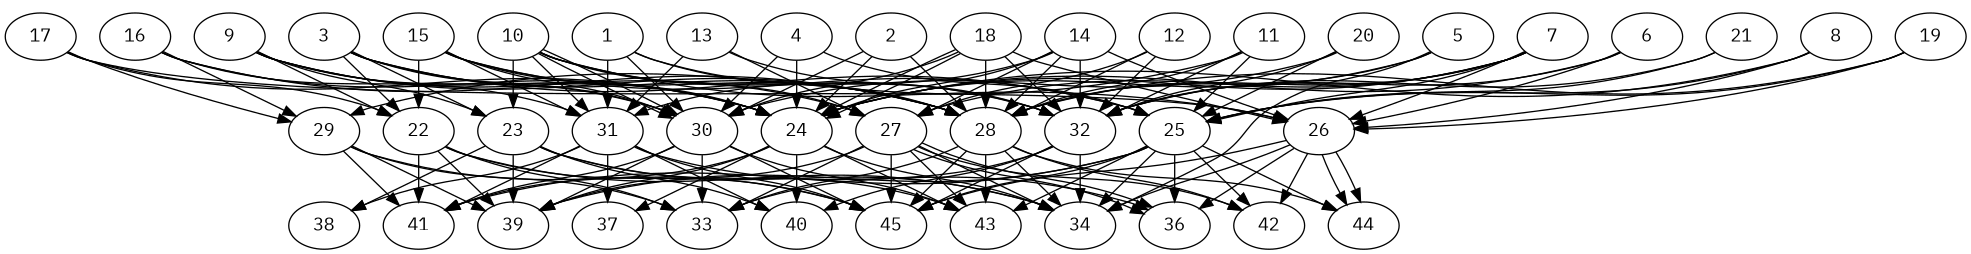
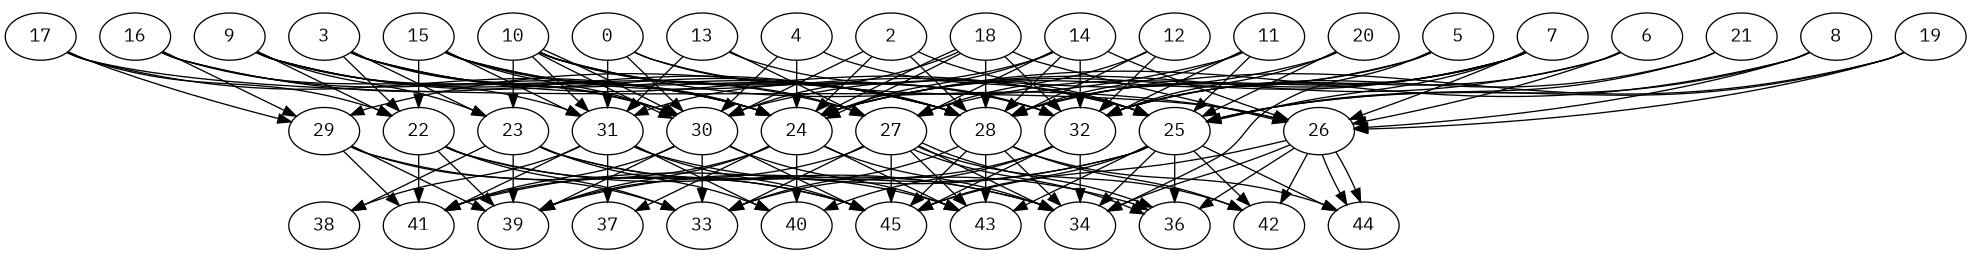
  digraph {
    fontname="IBM Plex Mono"
    node [alpha=0.07 fontname="IBM Plex Mono"]
    edge [fontname="IBM Plex Mono"]
-   1 [expect_size=21871941978028896]
+   1 [expect_size=21871941978028896 label=0]
    28 [alpha=0.15 expect_size=66182565289063064]
    30 [alpha=0.14 expect_size=10712265684712600]
    31 [alpha=0.05 expect_size=1121781863295990272]
    32 [alpha=0.19 expect_size=989814495524931239936]
    33 [alpha=0.20 expect_size=1314782668564574]
    34 [alpha=0.02 expect_size=248899742138686912]
    45 [alpha=0.19 expect_size=1134365284359383023616]
    43 [alpha=0.17 expect_size=6499305851636201]
    42 [alpha=0.11 expect_size=8724616969051065]
    44 [alpha=0.16 expect_size=12415014238513266688]
    39 [alpha=0.15 expect_size=2354703993522259755008]
    41 [alpha=0.11 expect_size=7605164287888469]
    38 [alpha=0.19 expect_size=21664677792579584000]
    40 [alpha=0.14 expect_size=568224923737078628352]
    37 [expect_size=1664933556405224960]
    36 [expect_size=9301006483961616]
    2 [alpha=0.03 expect_size=182371253546268096]
    24 [alpha=0.06 expect_size=314469971430060589056]
    25 [expect_size=38205783862472081408]
    3 [alpha=0.18 expect_size=203997727674475741184]
    22 [alpha=0.11 expect_size=9014364803431782]
    23 [alpha=0.03 expect_size=991753090363293696]
    4 [alpha=0.08 expect_size=2315650470908446900224]
    5 [alpha=0.02 expect_size=2062622725447674624]
    27 [alpha=0.09 expect_size=1259931048883863420928]
    6 [alpha=0.18 expect_size=140869470986642128896]
    26 [alpha=0.10 expect_size=2112930934671244544]
    7 [alpha=0.02 expect_size=203069699735437705216]
    8 [alpha=0.16 expect_size=1034795608772182016000]
    9 [alpha=0.16 expect_size=25128504712217944]
    10 [alpha=0.04 expect_size=1356143147663918891008]
    11 [alpha=0.17 expect_size=1518134469353172631552]
    29 [expect_size=238452495210748]
    12 [alpha=0.15 expect_size=1094788890993509793792]
    13 [alpha=0.11 expect_size=39747287683629580288]
    14 [alpha=0.03 expect_size=17703113137598604]
    15 [alpha=0.19 expect_size=60913280525237920]
    16 [alpha=0.15 expect_size=17757628721528832000]
    17 [alpha=0.13 expect_size=45143983636632688]
    18 [alpha=0.00 expect_size=22218849143696130048]
    19 [alpha=0.08 expect_size=3996179829734991]
    20 [alpha=0.18 expect_size=386650671960471936]
    21 [alpha=0.03 expect_size=1719157772538783]
    1 -> 28
    1 -> 30
    1 -> 31
    1 -> 32
    28 -> 33
    28 -> 34
    28 -> 45
    28 -> 43
    28 -> 42
    28 -> 44
    30 -> 33
    30 -> 45
    30 -> 43
    30 -> 39
    30 -> 41
    31 -> 45
    31 -> 41
    31 -> 38
    31 -> 40
    31 -> 37
    31 -> 36
    32 -> 33
    32 -> 34
    32 -> 45
    32 -> 40
    2 -> 28
    2 -> 30
    2 -> 24
+   2 -> 25
    24 -> 34
    24 -> 43
    24 -> 39
    24 -> 41
    24 -> 40
    24 -> 37
    25 -> 34
    25 -> 45
    25 -> 43
    25 -> 42
    25 -> 44
    25 -> 39
    25 -> 41
    25 -> 36
    3 -> 28
    3 -> 30
    3 -> 24
    3 -> 25
    3 -> 22
    3 -> 23
    22 -> 33
    22 -> 34
    22 -> 45
    22 -> 39
    22 -> 41
    23 -> 34
    23 -> 43
    23 -> 39
    23 -> 38
    23 -> 40
    4 -> 30
    4 -> 24
    4 -> 25
    5 -> 28
    5 -> 34
    5 -> 24
    27 -> 33
    27 -> 34
    27 -> 45
    27 -> 43
    27 -> 42
    27 -> 39
    27 -> 36
    27 -> 36
    6 -> 32
    6 -> 24
    6 -> 26
    26 -> 34
    26 -> 45
    26 -> 42
    26 -> 44
    26 -> 44
    26 -> 36
    7 -> 28
    7 -> 32
    7 -> 24
    7 -> 25
    7 -> 27
    7 -> 26
    8 -> 24
    8 -> 25
    8 -> 26
    9 -> 28
    9 -> 30
    9 -> 24
    9 -> 22
    9 -> 23
    9 -> 27
    10 -> 28
    10 -> 30
    10 -> 30
    10 -> 31
    10 -> 32
    10 -> 23
    10 -> 27
    10 -> 26
    11 -> 28
    11 -> 32
    11 -> 25
    11 -> 29
    29 -> 33
    29 -> 45
    29 -> 39
    29 -> 41
    12 -> 28
    12 -> 32
    12 -> 27
    13 -> 31
    13 -> 32
    13 -> 27
    14 -> 28
    14 -> 31
    14 -> 32
    14 -> 24
    14 -> 27
    14 -> 26
    15 -> 28
    15 -> 30
    15 -> 31
    15 -> 24
    15 -> 25
    15 -> 22
    16 -> 28
    16 -> 31
    16 -> 24
    16 -> 29
    17 -> 24
    17 -> 22
    17 -> 26
    17 -> 29
    18 -> 28
    18 -> 30
    18 -> 32
    18 -> 24
    18 -> 24
    18 -> 26
    19 -> 28
    19 -> 25
    19 -> 26
    20 -> 30
    20 -> 32
    20 -> 25
    21 -> 32
    21 -> 25
  }
